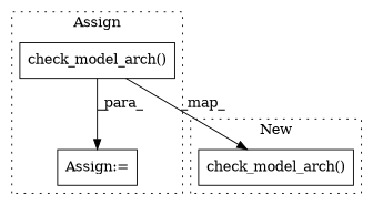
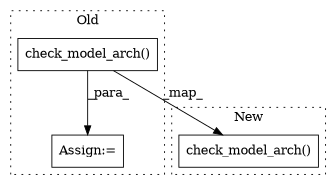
  digraph {
    node [a=75 l="29,1" shape=box]
    n1 [label="check_model_arch()" s="13000,13057"]
    n2 [a=68 l=3 label="Assign:=" s=13672]
    n3 [label="check_model_arch()" s="13004,13061"]
    subgraph cluster_1 {
-     label=Assign
+     label=Old
      style=dotted
      n1
      n2
    }
    subgraph cluster_2 {
      label=New
      style=dotted
      n3
    }
    n1 -> n2 [label=_para_]
    n1 -> n3 [label=_map_]
  }
